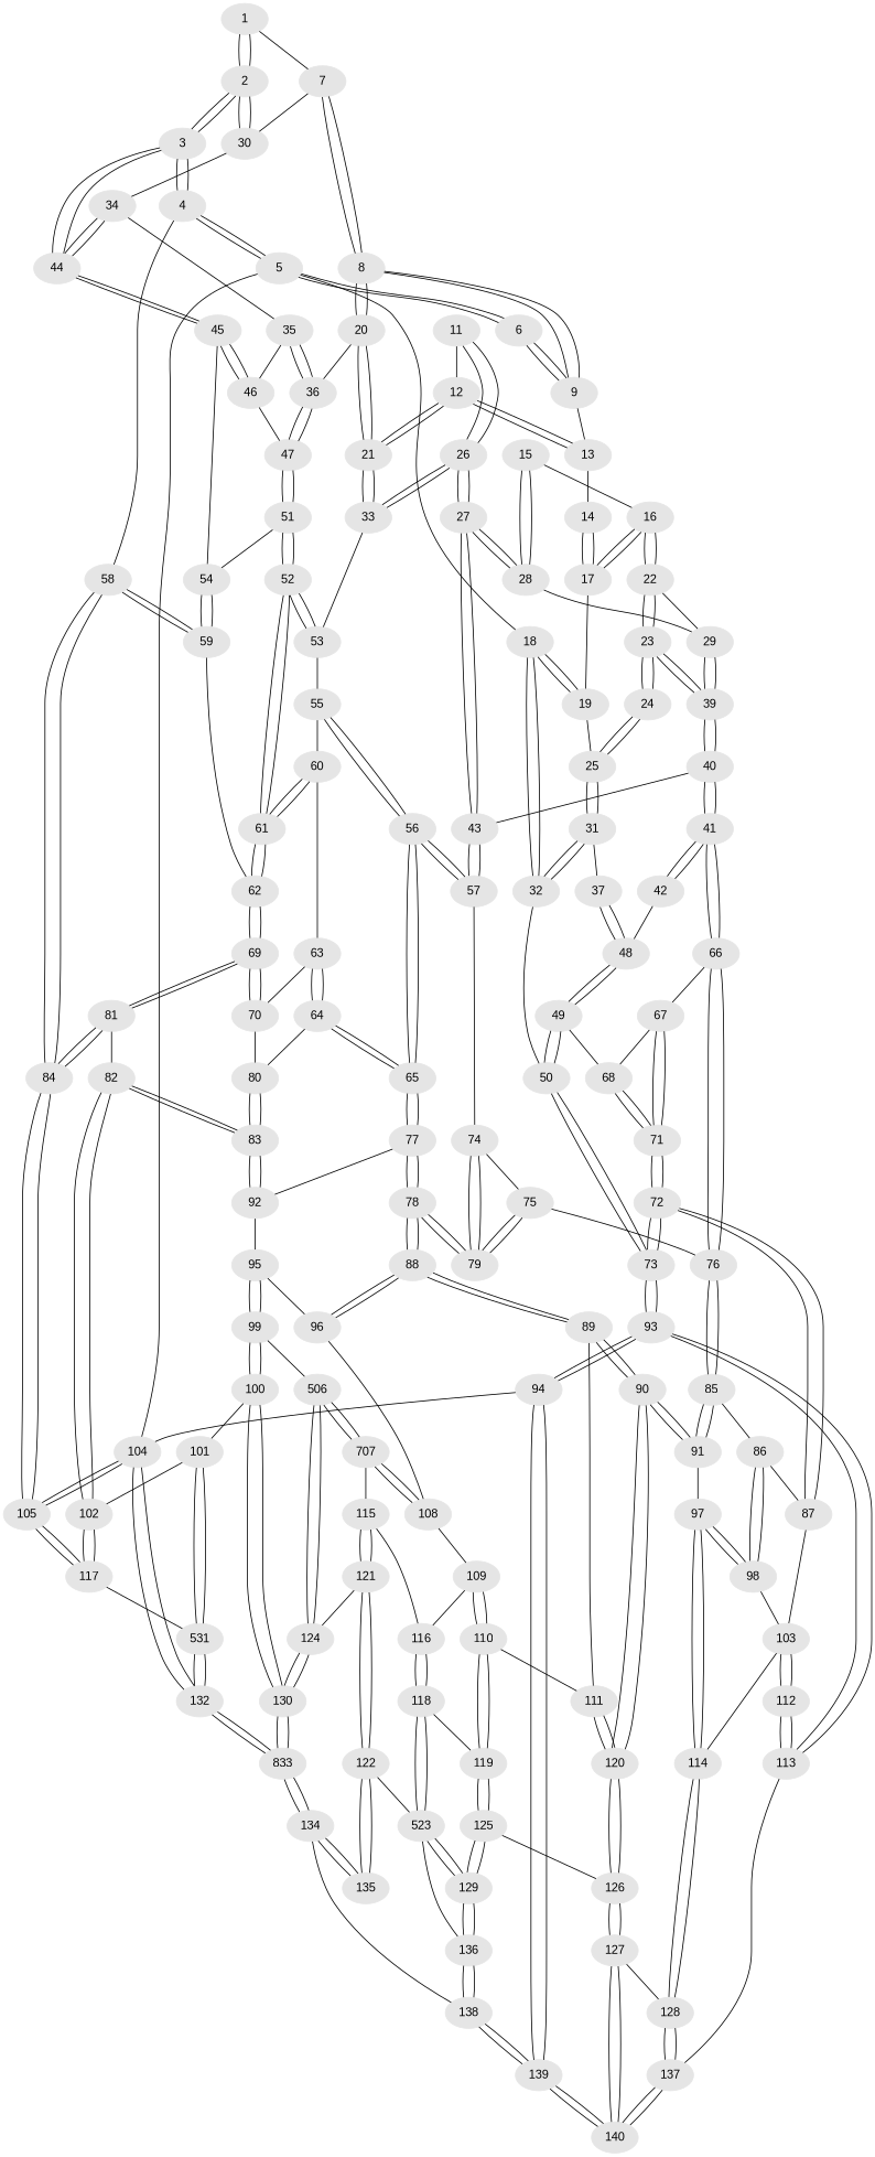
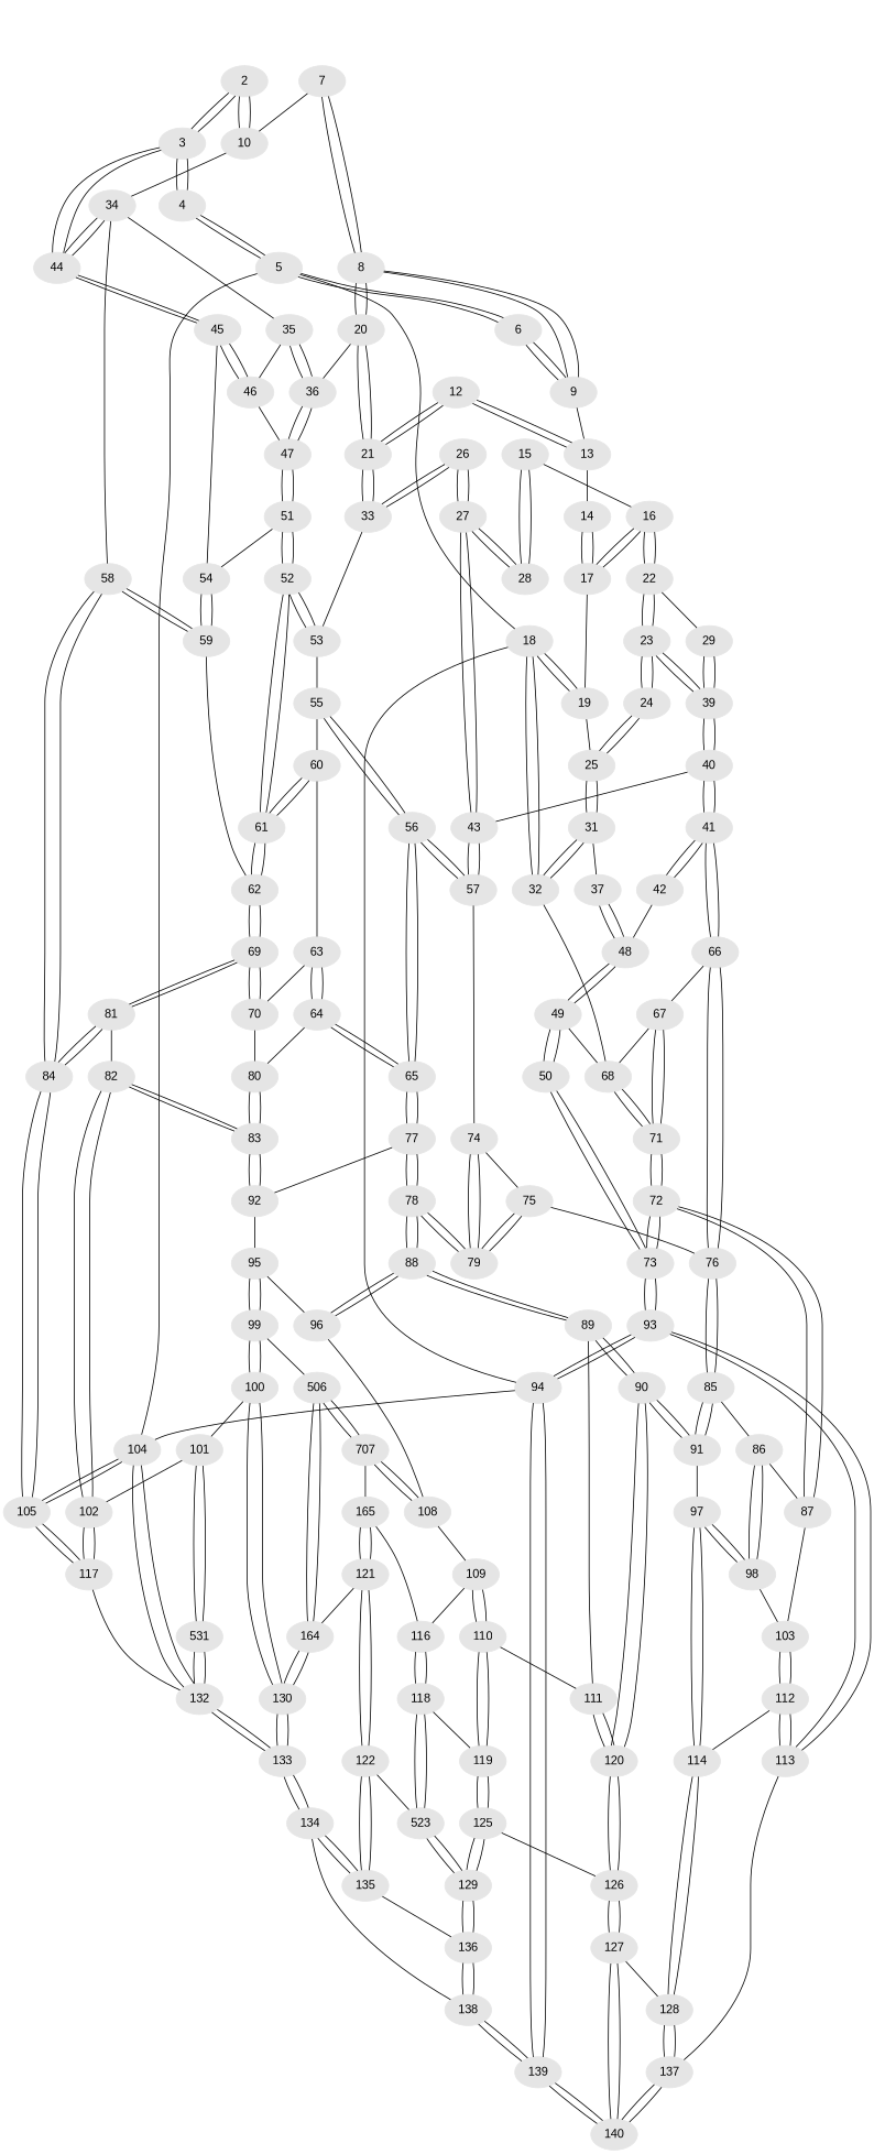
  graph {
    fontname="Liberation Sans"
    node [color=gray90 fontname="Liberation Sans" style=filled]
    edge [fontname="Liberation Sans"]
-   1
    2
    7
    3
-   30
+   30 [label=10]
    8
    4
    44
    34
    5
    58
    45
    6
    18
    104
    59
    84
    9
    19
    32
    94
    105
    132
    13
    20
    21
    36
    14
-   11
    12
    26
    15
    16
    28
    33
    27
    17
    22
    29
    23
    25
    50
    139
    31
    47
    53
    24
    39
    40
    37
    43
    57
    35
    48
    73
    55
    46
    51
    49
    42
    41
    66
    67
    76
    74
    54
    52
    68
    71
    93
    61
    62
    56
    60
    65
    63
    77
    75
    79
    69
    64
    70
    81
    80
    83
    78
    92
    85
    72
    82
    87
    103
    113
    86
    91
    88
    95
    89
    96
    102
    117
    98
    97
    112
    90
    111
    108
    120
    126
    114
    99
    137
    140
    100
    n115 [label=506]
    109
    128
    101
    130
    n120 [label=707]
-   124
+   124 [label=164]
    n122 [label=531]
-   133 [label=833]
-   115
+   133
+   115 [label=165]
    116
    121
    110
    119
    118
    125
    122
    n132 [label=523]
    129
    127
    135
    136
    138
    134
-   1 -- 2
-   1 -- 2
-   1 -- 7
    2 -- 3
    2 -- 3
    2 -- 30
    2 -- 30
    7 -- 30
    7 -- 8
    7 -- 8
    3 -- 4
    3 -- 4
    3 -- 44
    3 -- 44
    30 -- 34
    8 -- 9
    8 -- 9
    8 -- 20
    8 -- 20
    4 -- 5
    4 -- 5
-   4 -- 58
+   34 -- 58
    44 -- 45
    44 -- 45
    34 -- 44
    34 -- 44
    34 -- 35
    5 -- 6
    5 -- 6
    5 -- 18
    5 -- 104
    58 -- 59
    58 -- 59
    58 -- 84
    58 -- 84
    45 -- 46
    45 -- 46
    45 -- 54
    6 -- 9
    6 -- 9
    18 -- 19
    18 -- 19
    18 -- 32
    18 -- 32
+   18 -- 94
    104 -- 105
    104 -- 105
    104 -- 132
    104 -- 132
    59 -- 62
    84 -- 105
    84 -- 105
    9 -- 13
    19 -- 25
-   32 -- 50
+   32 -- 68
    94 -- 104
    94 -- 139
    94 -- 139
    105 -- 117
    105 -- 117
    132 -- 133
    132 -- 133
    13 -- 14
    20 -- 21
    20 -- 21
    20 -- 36
    21 -- 33
    21 -- 33
    36 -- 47
    36 -- 47
    14 -- 17
    14 -- 17
-   11 -- 12
-   11 -- 26
-   11 -- 26
    12 -- 13
    12 -- 13
    12 -- 21
    12 -- 21
    26 -- 33
    26 -- 33
    26 -- 27
    26 -- 27
    15 -- 16
    15 -- 28
    15 -- 28
    16 -- 17
    16 -- 17
    16 -- 22
    16 -- 22
-   28 -- 29
    33 -- 53
    27 -- 28
    27 -- 28
    27 -- 43
    27 -- 43
    17 -- 19
    22 -- 29
    22 -- 23
    22 -- 23
    29 -- 39
    29 -- 39
    23 -- 24
    23 -- 24
    23 -- 39
    23 -- 39
    25 -- 31
    25 -- 31
    50 -- 73
    50 -- 73
    139 -- 140
    139 -- 140
    31 -- 32
    31 -- 32
    31 -- 37
    47 -- 51
    47 -- 51
    53 -- 55
    24 -- 25
    24 -- 25
    39 -- 40
    39 -- 40
    40 -- 43
    40 -- 41
    40 -- 41
    37 -- 48
    37 -- 48
    43 -- 57
    43 -- 57
    57 -- 74
    35 -- 36
    35 -- 36
    35 -- 46
    48 -- 49
    48 -- 49
    73 -- 93
    73 -- 93
    55 -- 56
    55 -- 56
    55 -- 60
    46 -- 47
    51 -- 54
    51 -- 52
    51 -- 52
    49 -- 50
    49 -- 50
    49 -- 68
    42 -- 48
    41 -- 42
    41 -- 42
    41 -- 66
    41 -- 66
    66 -- 67
    66 -- 76
    66 -- 76
    67 -- 68
    67 -- 71
    67 -- 71
    76 -- 85
    76 -- 85
    74 -- 75
    74 -- 79
    74 -- 79
    54 -- 59
    54 -- 59
    52 -- 53
    52 -- 53
    52 -- 61
    52 -- 61
    68 -- 71
    68 -- 71
    71 -- 72
    71 -- 72
    93 -- 94
    93 -- 94
    93 -- 113
    93 -- 113
    61 -- 62
    61 -- 62
    62 -- 69
    62 -- 69
    56 -- 57
    56 -- 57
    56 -- 65
    56 -- 65
    60 -- 61
    60 -- 61
    60 -- 63
    65 -- 77
    65 -- 77
    63 -- 64
    63 -- 64
    63 -- 70
    77 -- 78
    77 -- 78
    77 -- 92
    75 -- 76
    75 -- 79
    75 -- 79
    69 -- 70
    69 -- 70
    69 -- 81
    69 -- 81
    64 -- 65
    64 -- 65
    64 -- 80
    70 -- 80
    81 -- 84
    81 -- 84
    81 -- 82
    80 -- 83
    80 -- 83
    83 -- 92
    83 -- 92
    78 -- 79
    78 -- 79
    78 -- 88
    78 -- 88
    92 -- 95
    85 -- 86
    85 -- 91
    85 -- 91
    72 -- 73
    72 -- 73
    72 -- 87
    72 -- 87
    82 -- 83
    82 -- 83
    82 -- 102
    82 -- 102
    87 -- 103
    103 -- 112
    103 -- 112
    113 -- 137
    86 -- 87
    86 -- 98
    86 -- 98
    91 -- 97
    88 -- 89
    88 -- 89
    88 -- 96
    88 -- 96
    95 -- 96
    95 -- 99
    95 -- 99
    89 -- 90
    89 -- 90
    89 -- 111
    96 -- 108
    102 -- 117
    102 -- 117
-   117 -- n122
+   117 -- 132
    98 -- 103
    97 -- 98
    97 -- 98
    97 -- 114
    97 -- 114
    112 -- 113
    112 -- 113
-   103 -- 114
+   112 -- 114
    90 -- 91
    90 -- 91
    90 -- 120
    90 -- 120
    111 -- 120
    111 -- 120
    108 -- 109
    120 -- 126
    120 -- 126
    126 -- 127
    126 -- 127
    114 -- 128
    114 -- 128
    99 -- 100
    99 -- 100
    99 -- n115
    137 -- 140
    137 -- 140
    100 -- 101
    100 -- 130
    100 -- 130
    n115 -- n120
    n115 -- n120
    n115 -- 124
    n115 -- 124
    109 -- 116
    109 -- 110
    109 -- 110
    128 -- 137
    128 -- 137
    101 -- 102
    101 -- n122
    101 -- n122
    130 -- 133
    130 -- 133
    n120 -- 108
    n120 -- 108
    n120 -- 115
    124 -- 130
    124 -- 130
    n122 -- 132
    n122 -- 132
    133 -- 134
    133 -- 134
    115 -- 116
    115 -- 121
    115 -- 121
    116 -- 118
    116 -- 118
    121 -- 124
    121 -- 122
    121 -- 122
    110 -- 111
    110 -- 119
    110 -- 119
    119 -- 125
    119 -- 125
    118 -- 119
    118 -- n132
    118 -- n132
    125 -- 126
    125 -- 129
    125 -- 129
    122 -- n132
    122 -- 135
    122 -- 135
    n132 -- 129
    n132 -- 129
    129 -- 136
    129 -- 136
    127 -- 140
    127 -- 140
    127 -- 128
-   n132 -- 136
+   135 -- 136
    136 -- 138
    136 -- 138
    138 -- 139
    138 -- 139
    134 -- 135
    134 -- 135
    134 -- 138
  }
